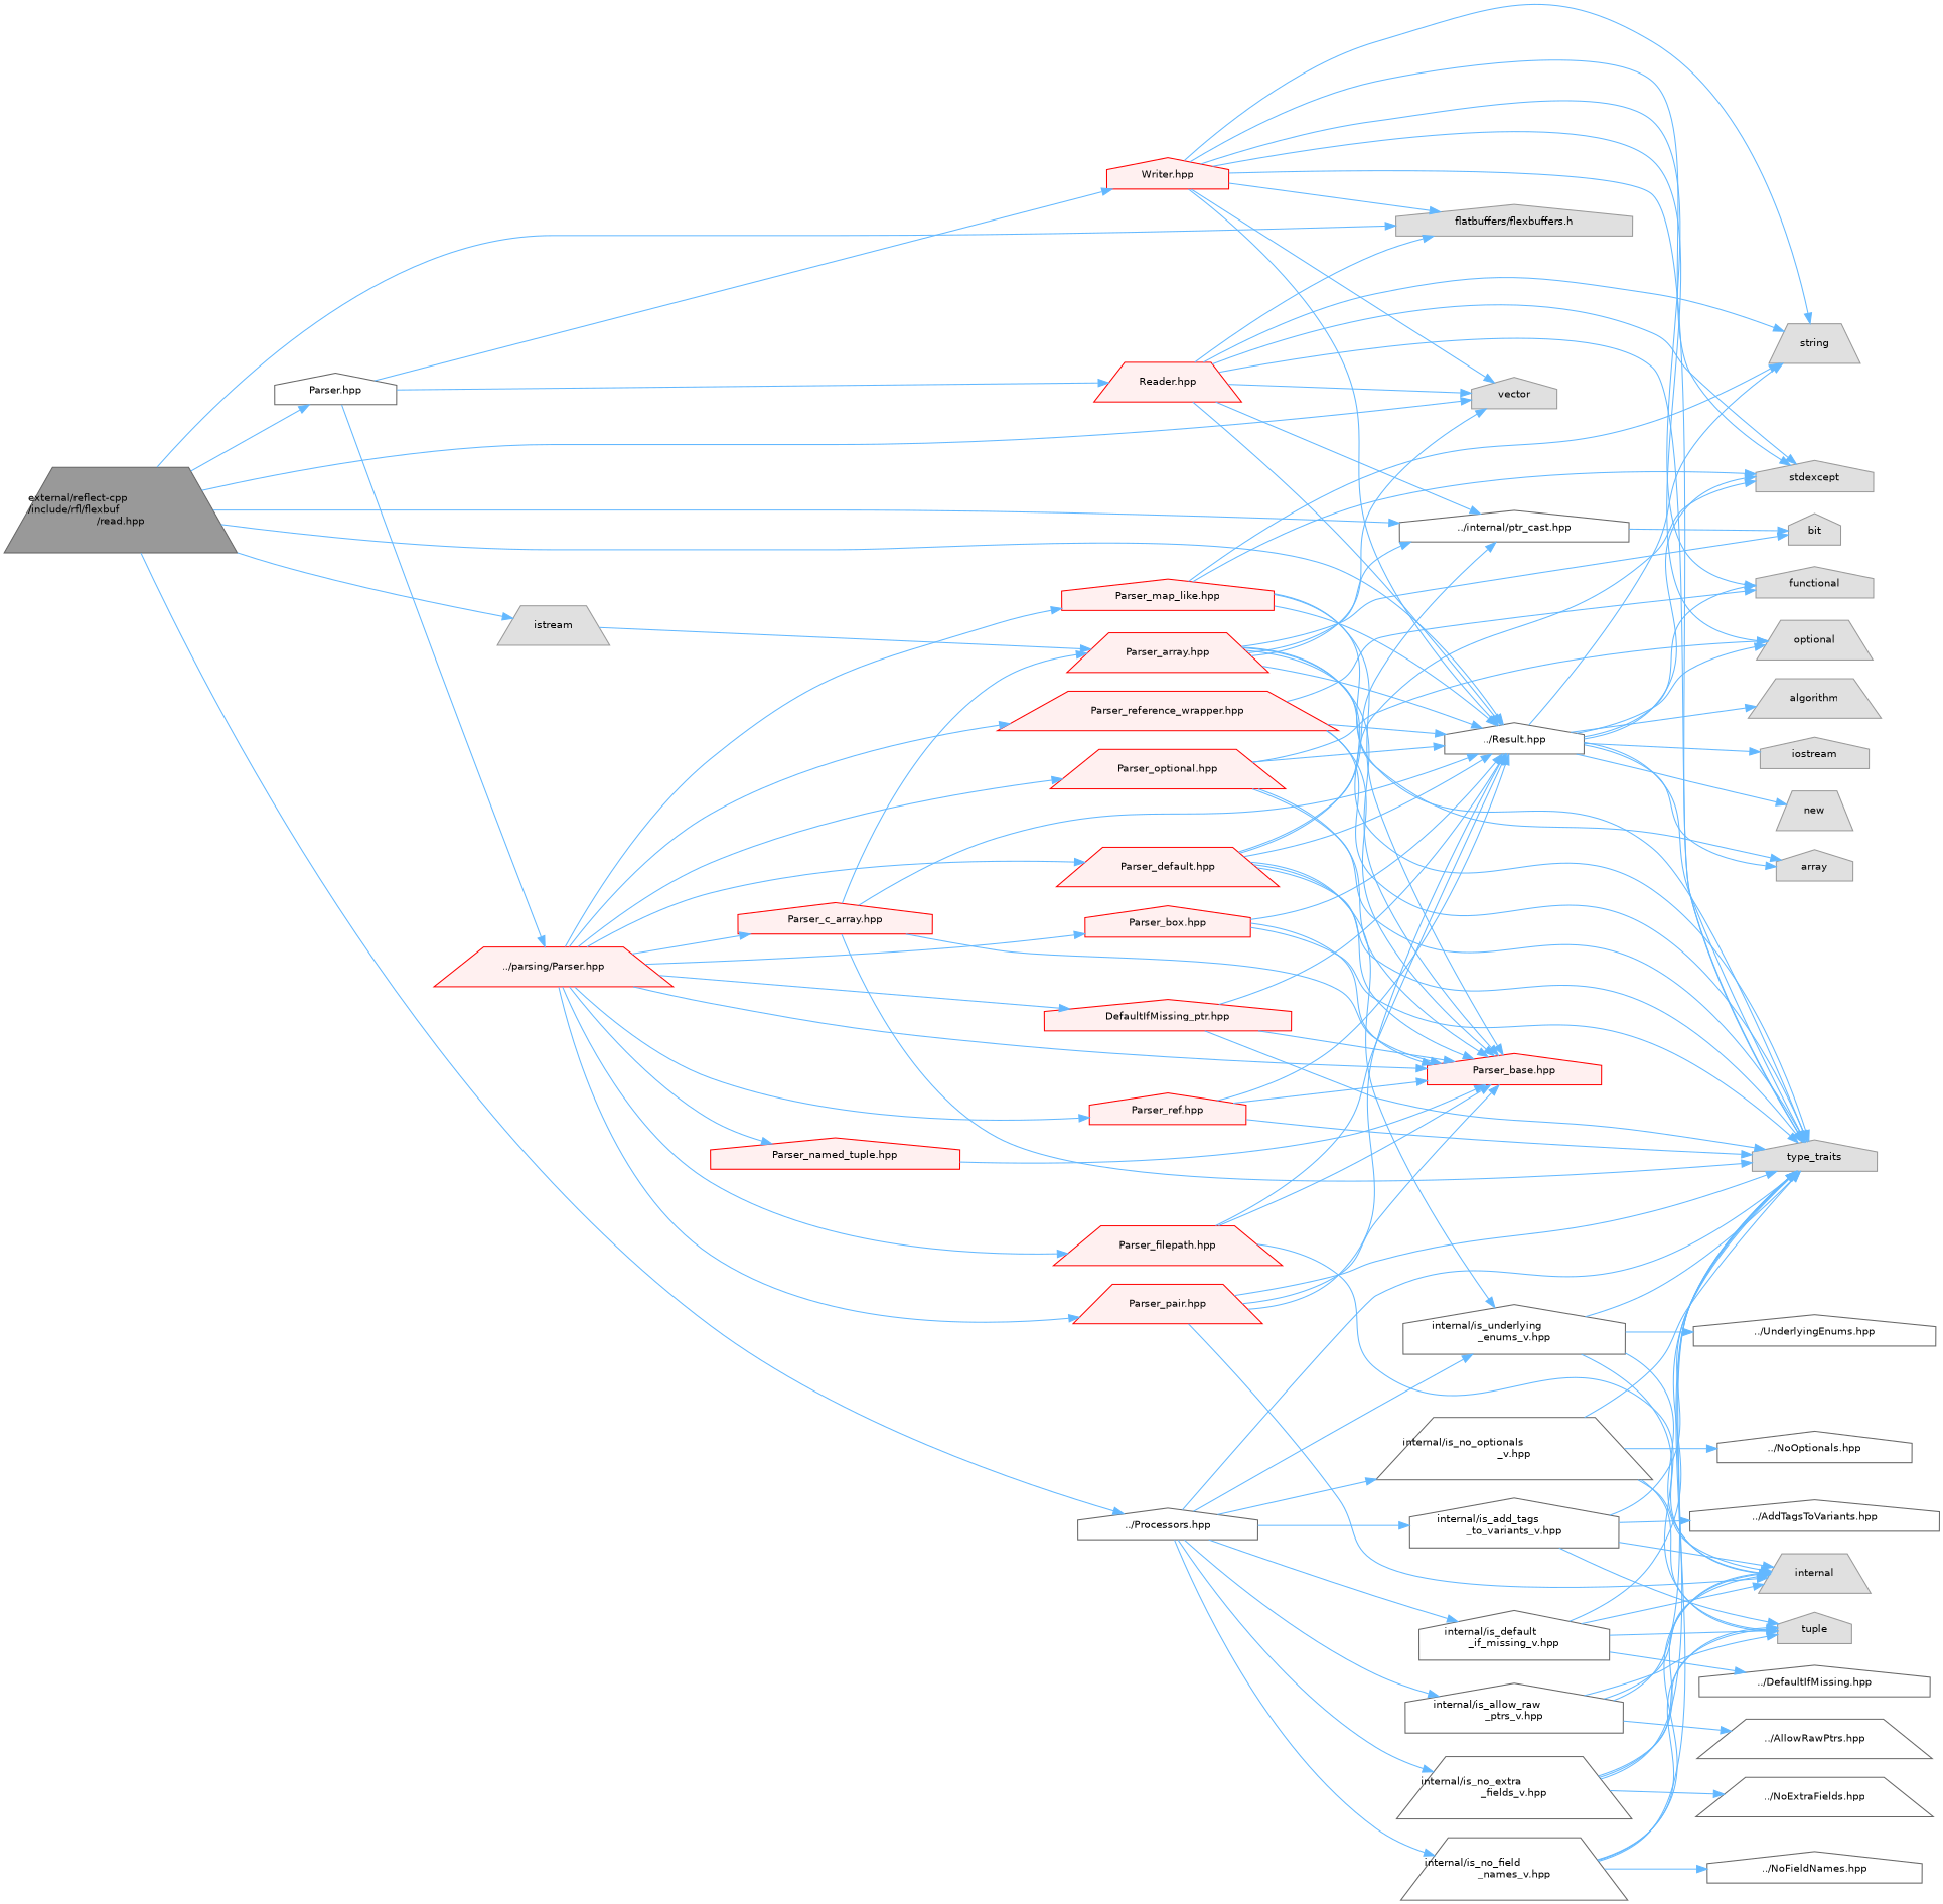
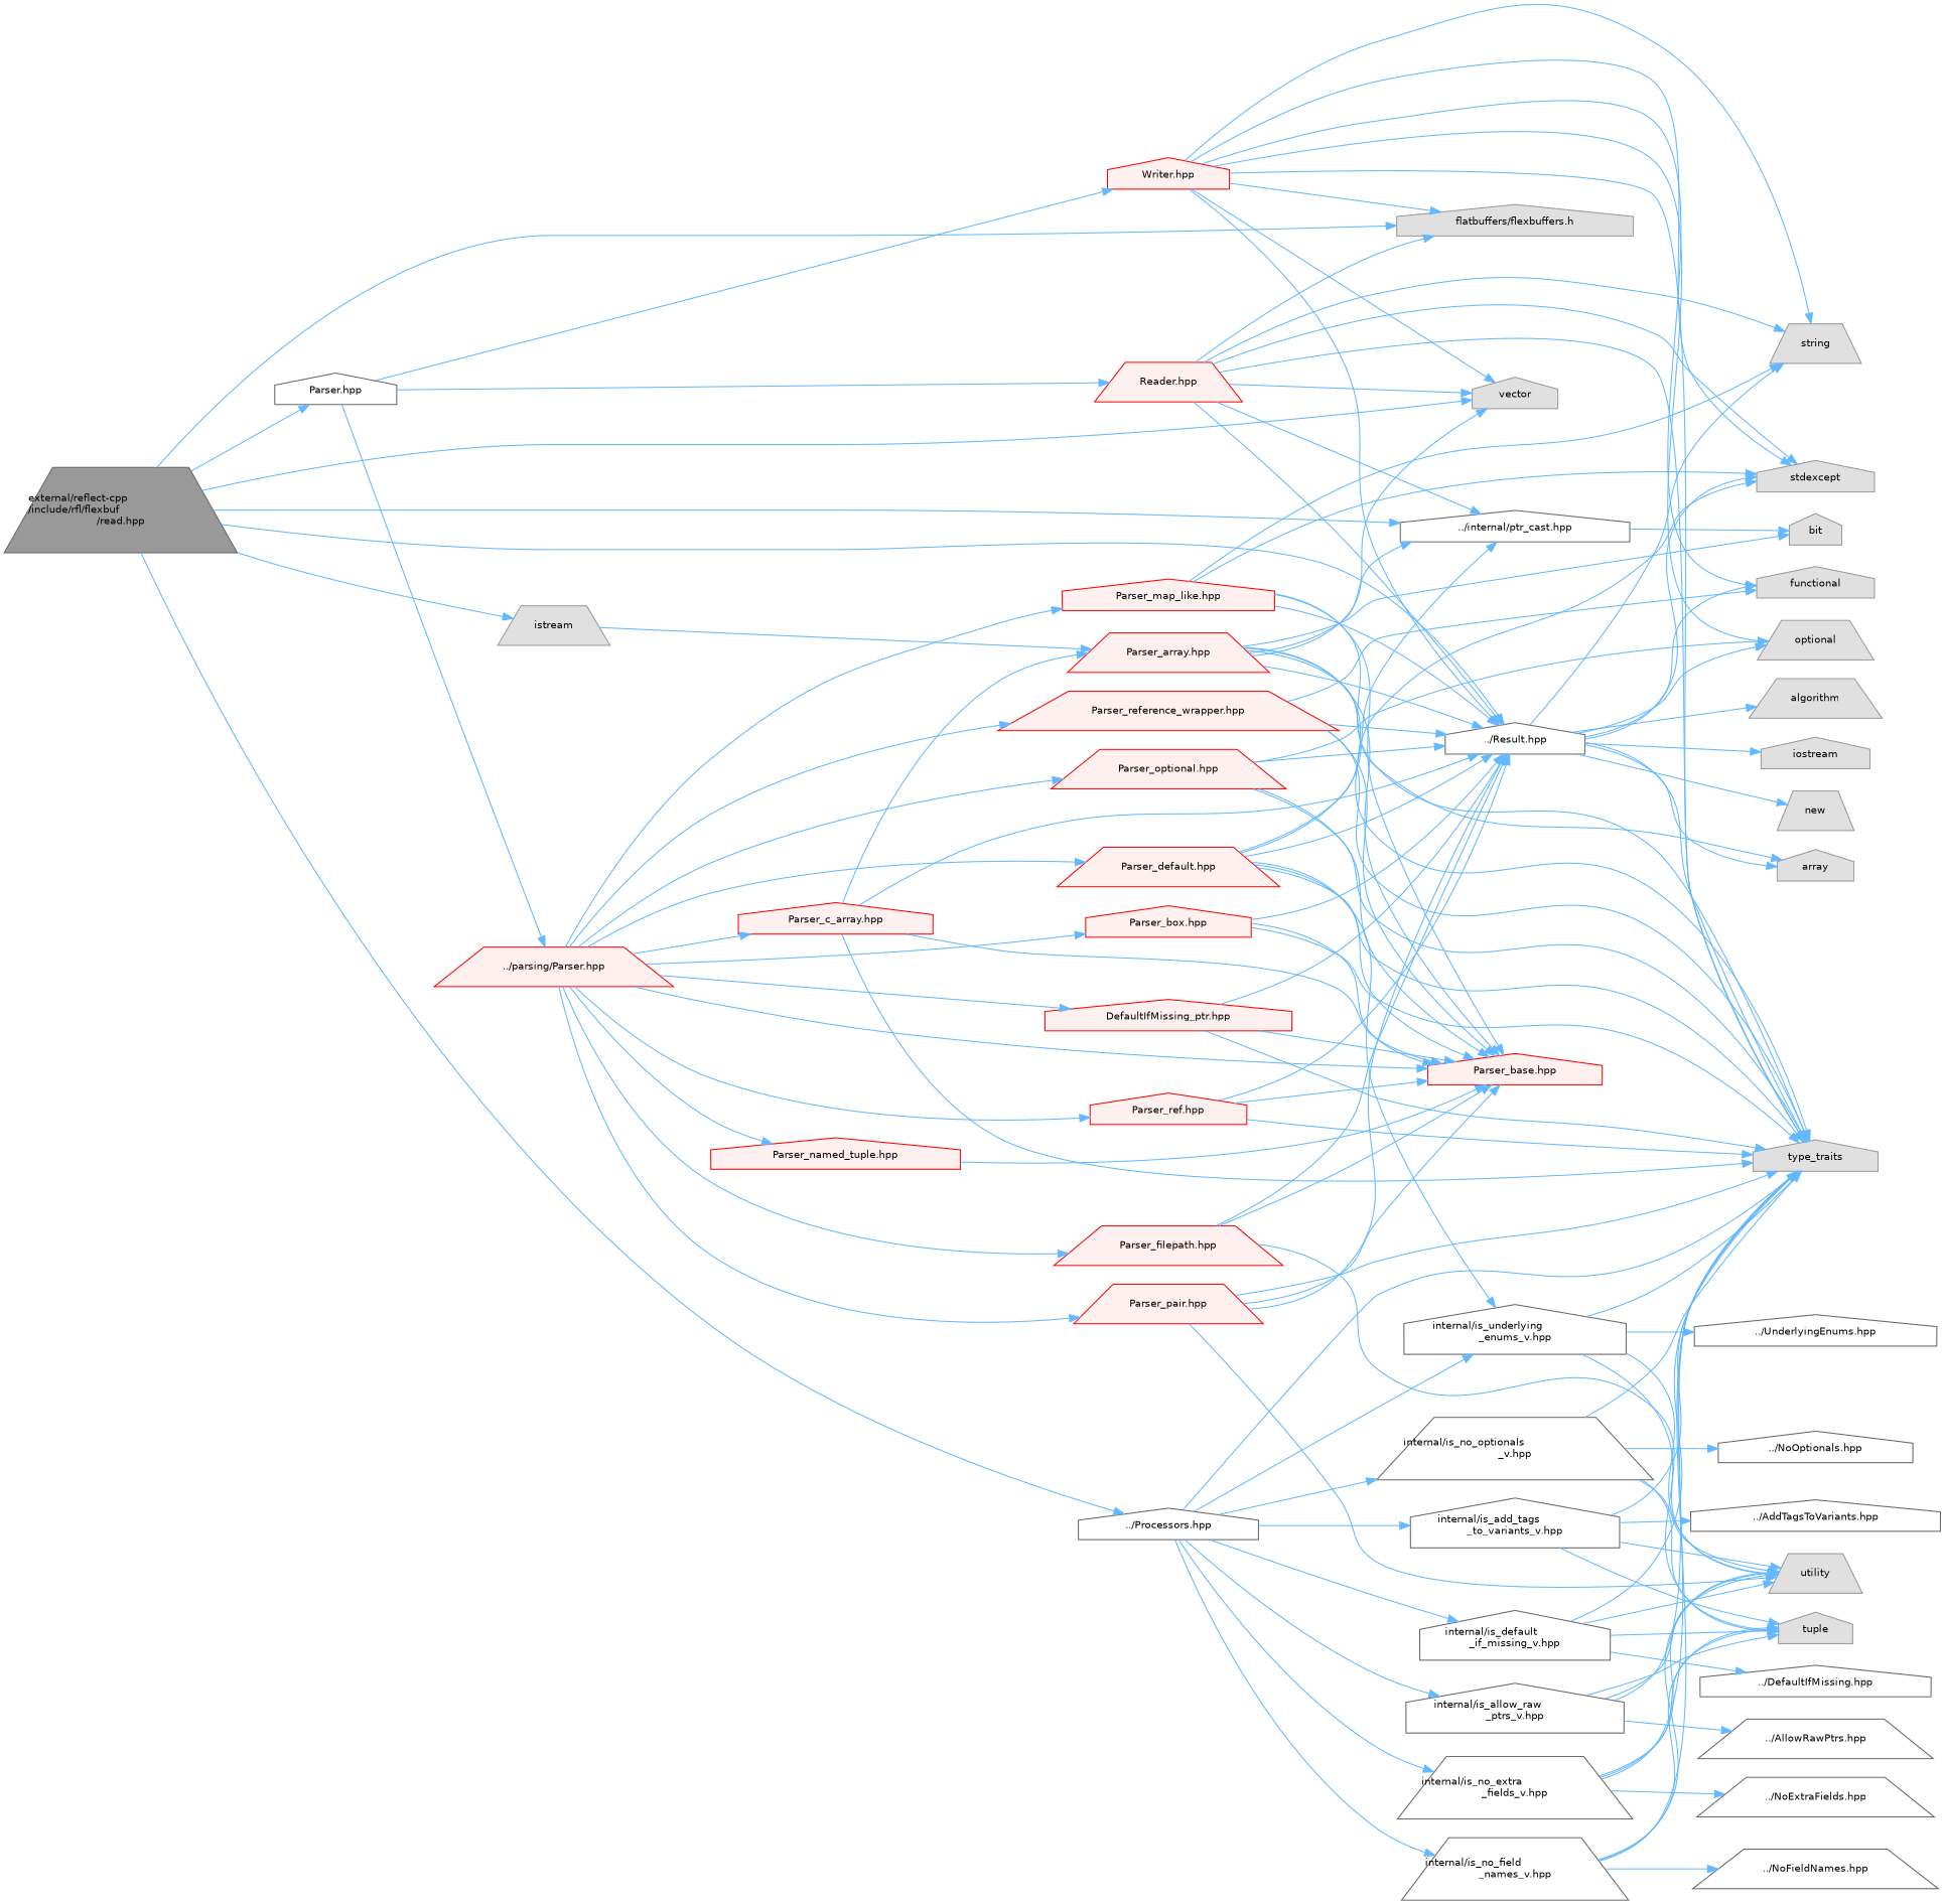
  digraph {
    rankdir=LR
    node [color=grey40 fillcolor=white fontname=Helvetica fontsize=10 shape=house style=filled]
    edge [color=steelblue1 fontname=Helvetica fontsize=10 labelfontname=Helvetica labelfontsize=10 style=solid]
    n1 [color=gray40 fillcolor=grey60 fontcolor=black height=0.2 label="external/reflect-cpp\l/include/rfl/flexbuf\l/read.hpp" shape=trapezium width=0.4]
    n2 [color=grey60 fillcolor="#E0E0E0" height=0.2 label="flatbuffers/flexbuffers.h" width=0.4]
    n3 [color=grey60 fillcolor="#E0E0E0" height=0.2 label=istream shape=trapezium width=0.4]
    n4 [color=grey60 fillcolor="#E0E0E0" height=0.2 label=vector width=0.4]
    n5 [height=0.2 label="../Processors.hpp" width=0.4]
    n6 [height=0.2 label="../Result.hpp" width=0.4]
    n7 [height=0.2 label="../internal/ptr_cast.hpp" width=0.4]
    n8 [height=0.2 label="Parser.hpp" width=0.4]
    n9 [color=red fillcolor="#FFF0F0" height=0.2 label="Parser_array.hpp" shape=trapezium width=0.4]
    n10 [color=grey60 fillcolor="#E0E0E0" height=0.2 label=type_traits width=0.4]
    n11 [height=0.2 label="internal/is_add_tags\l_to_variants_v.hpp" width=0.4]
    n12 [height=0.2 label="internal/is_allow_raw\l_ptrs_v.hpp" width=0.4]
    n13 [height=0.2 label="internal/is_default\l_if_missing_v.hpp" width=0.4]
    n14 [height=0.2 label="internal/is_no_extra\l_fields_v.hpp" shape=trapezium width=0.4]
    n15 [height=0.2 label="internal/is_no_field\l_names_v.hpp" shape=trapezium width=0.4]
    n16 [height=0.2 label="internal/is_no_optionals\l_v.hpp" shape=trapezium width=0.4]
    n17 [height=0.2 label="internal/is_underlying\l_enums_v.hpp" width=0.4]
    n18 [color=grey60 fillcolor="#E0E0E0" height=0.2 label=algorithm shape=trapezium width=0.4]
    n19 [color=grey60 fillcolor="#E0E0E0" height=0.2 label=array width=0.4]
    n20 [color=grey60 fillcolor="#E0E0E0" height=0.2 label=functional width=0.4]
    n21 [color=grey60 fillcolor="#E0E0E0" height=0.2 label=iostream width=0.4]
    n22 [color=grey60 fillcolor="#E0E0E0" height=0.2 label=new shape=trapezium width=0.4]
    n23 [color=grey60 fillcolor="#E0E0E0" height=0.2 label=optional shape=trapezium width=0.4]
    n24 [color=grey60 fillcolor="#E0E0E0" height=0.2 label=stdexcept width=0.4]
    n25 [color=grey60 fillcolor="#E0E0E0" height=0.2 label=string shape=trapezium width=0.4]
    n26 [color=grey60 fillcolor="#E0E0E0" height=0.2 label=bit width=0.4]
    n27 [color=red fillcolor="#FFF0F0" height=0.2 label="../parsing/Parser.hpp" shape=trapezium width=0.4]
    n28 [color=red fillcolor="#FFF0F0" height=0.2 label="Reader.hpp" shape=trapezium width=0.4]
    n29 [color=red fillcolor="#FFF0F0" height=0.2 label="Writer.hpp" width=0.4]
    n30 [color=grey60 fillcolor="#E0E0E0" height=0.2 label=tuple width=0.4]
-   n31 [color=grey60 fillcolor="#E0E0E0" height=0.2 label=internal shape=trapezium width=0.4]
+   n31 [color=grey60 fillcolor="#E0E0E0" height=0.2 label=utility shape=trapezium width=0.4]
    n32 [height=0.2 label="../AddTagsToVariants.hpp" width=0.4]
    n33 [height=0.2 label="../AllowRawPtrs.hpp" shape=trapezium width=0.4]
    n34 [height=0.2 label="../DefaultIfMissing.hpp" width=0.4]
    n35 [height=0.2 label="../NoExtraFields.hpp" shape=trapezium width=0.4]
-   n36 [height=0.2 label="../NoFieldNames.hpp" width=0.4]
+   n36 [height=0.2 label="../NoFieldNames.hpp" shape=trapezium width=0.4]
    n37 [height=0.2 label="../NoOptionals.hpp" width=0.4]
    n38 [height=0.2 label="../UnderlyingEnums.hpp" width=0.4]
    n39 [color=red fillcolor="#FFF0F0" height=0.2 label="Parser_base.hpp" width=0.4]
    n40 [color=red fillcolor="#FFF0F0" height=0.2 label="Parser_box.hpp" width=0.4]
    n41 [color=red fillcolor="#FFF0F0" height=0.2 label="Parser_c_array.hpp" width=0.4]
    n42 [color=red fillcolor="#FFF0F0" height=0.2 label="Parser_default.hpp" shape=trapezium width=0.4]
    n43 [color=red fillcolor="#FFF0F0" height=0.2 label="Parser_filepath.hpp" shape=trapezium width=0.4]
    n44 [color=red fillcolor="#FFF0F0" height=0.2 label="Parser_map_like.hpp" width=0.4]
    n45 [color=red fillcolor="#FFF0F0" height=0.2 label="Parser_named_tuple.hpp" width=0.4]
    n46 [color=red fillcolor="#FFF0F0" height=0.2 label="Parser_optional.hpp" shape=trapezium width=0.4]
    n47 [color=red fillcolor="#FFF0F0" height=0.2 label="Parser_pair.hpp" shape=trapezium width=0.4]
    n48 [color=red fillcolor="#FFF0F0" height=0.2 label="DefaultIfMissing_ptr.hpp" width=0.4]
    n49 [color=red fillcolor="#FFF0F0" height=0.2 label="Parser_ref.hpp" width=0.4]
    n50 [color=red fillcolor="#FFF0F0" height=0.2 label="Parser_reference_wrapper.hpp" shape=trapezium width=0.4]
    n1 -> n2
    n1 -> n3
    n1 -> n4
    n1 -> n5
    n1 -> n6
    n1 -> n7
    n1 -> n8
    n3 -> n9
    n5 -> n10
    n5 -> n11
    n5 -> n12
    n5 -> n13
    n5 -> n14
    n5 -> n15
    n5 -> n16
    n5 -> n17
    n6 -> n10
    n6 -> n18
    n6 -> n19
    n6 -> n20
    n6 -> n21
    n6 -> n22
    n6 -> n23
    n6 -> n24
    n6 -> n25
    n7 -> n26
    n8 -> n27
    n8 -> n28
    n8 -> n29
    n9 -> n4
    n9 -> n6
    n9 -> n7
    n9 -> n10
    n9 -> n19
    n9 -> n26
    n9 -> n39
    n11 -> n10
    n11 -> n30
    n11 -> n31
    n11 -> n32
    n12 -> n10
    n12 -> n30
    n12 -> n31
    n12 -> n33
    n13 -> n10
    n13 -> n30
    n13 -> n31
    n13 -> n34
    n14 -> n10
    n14 -> n30
    n14 -> n31
    n14 -> n35
    n15 -> n10
    n15 -> n30
    n15 -> n31
    n15 -> n36
    n16 -> n10
    n16 -> n30
    n16 -> n31
    n16 -> n37
    n17 -> n10
    n17 -> n30
    n17 -> n31
    n17 -> n38
    n27 -> n39
    n27 -> n40
    n27 -> n41
    n27 -> n42
    n27 -> n43
    n27 -> n44
    n27 -> n45
    n27 -> n46
    n27 -> n47
    n27 -> n48
    n27 -> n49
    n27 -> n50
    n28 -> n2
    n28 -> n4
    n28 -> n6
    n28 -> n7
    n28 -> n10
    n28 -> n24
    n28 -> n25
    n29 -> n2
    n29 -> n4
    n29 -> n6
    n29 -> n10
    n29 -> n20
    n29 -> n23
    n29 -> n24
    n29 -> n25
    n40 -> n6
    n40 -> n10
    n40 -> n39
    n41 -> n6
    n41 -> n9
    n41 -> n10
    n41 -> n39
    n42 -> n6
    n42 -> n7
    n42 -> n10
    n42 -> n17
    n42 -> n24
    n42 -> n39
    n43 -> n6
    n43 -> n31
    n43 -> n39
    n44 -> n6
    n44 -> n10
    n44 -> n24
    n44 -> n25
    n44 -> n39
    n45 -> n39
    n46 -> n6
    n46 -> n10
    n46 -> n23
    n46 -> n39
    n47 -> n6
    n47 -> n10
    n47 -> n31
    n47 -> n39
    n48 -> n6
    n48 -> n10
    n48 -> n39
    n49 -> n6
    n49 -> n10
    n49 -> n39
    n50 -> n6
    n50 -> n10
    n50 -> n20
    n50 -> n39
  }
